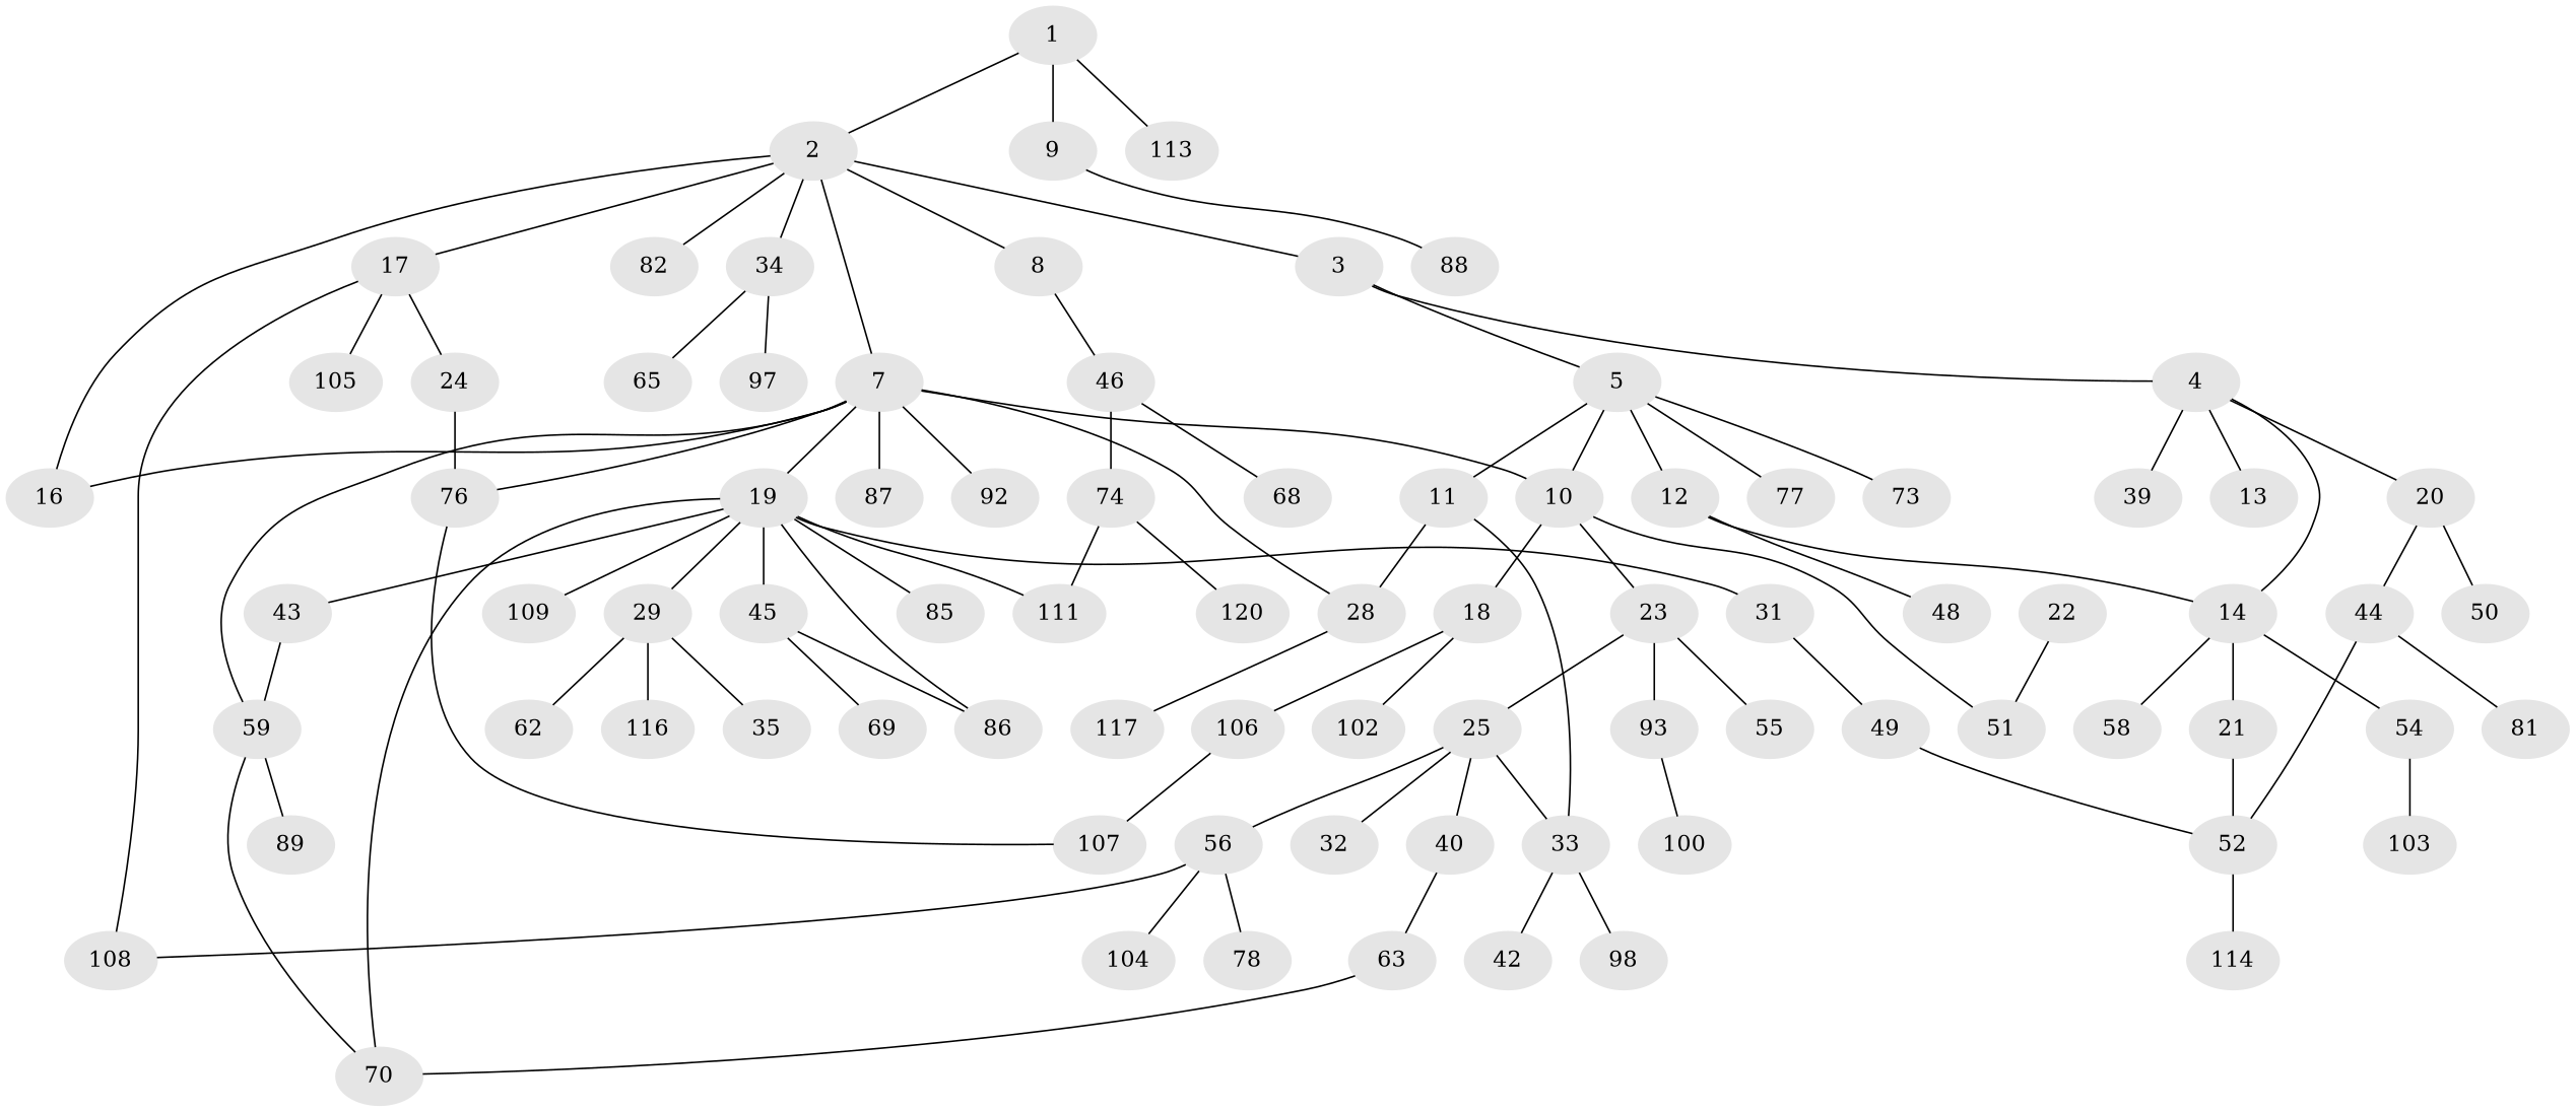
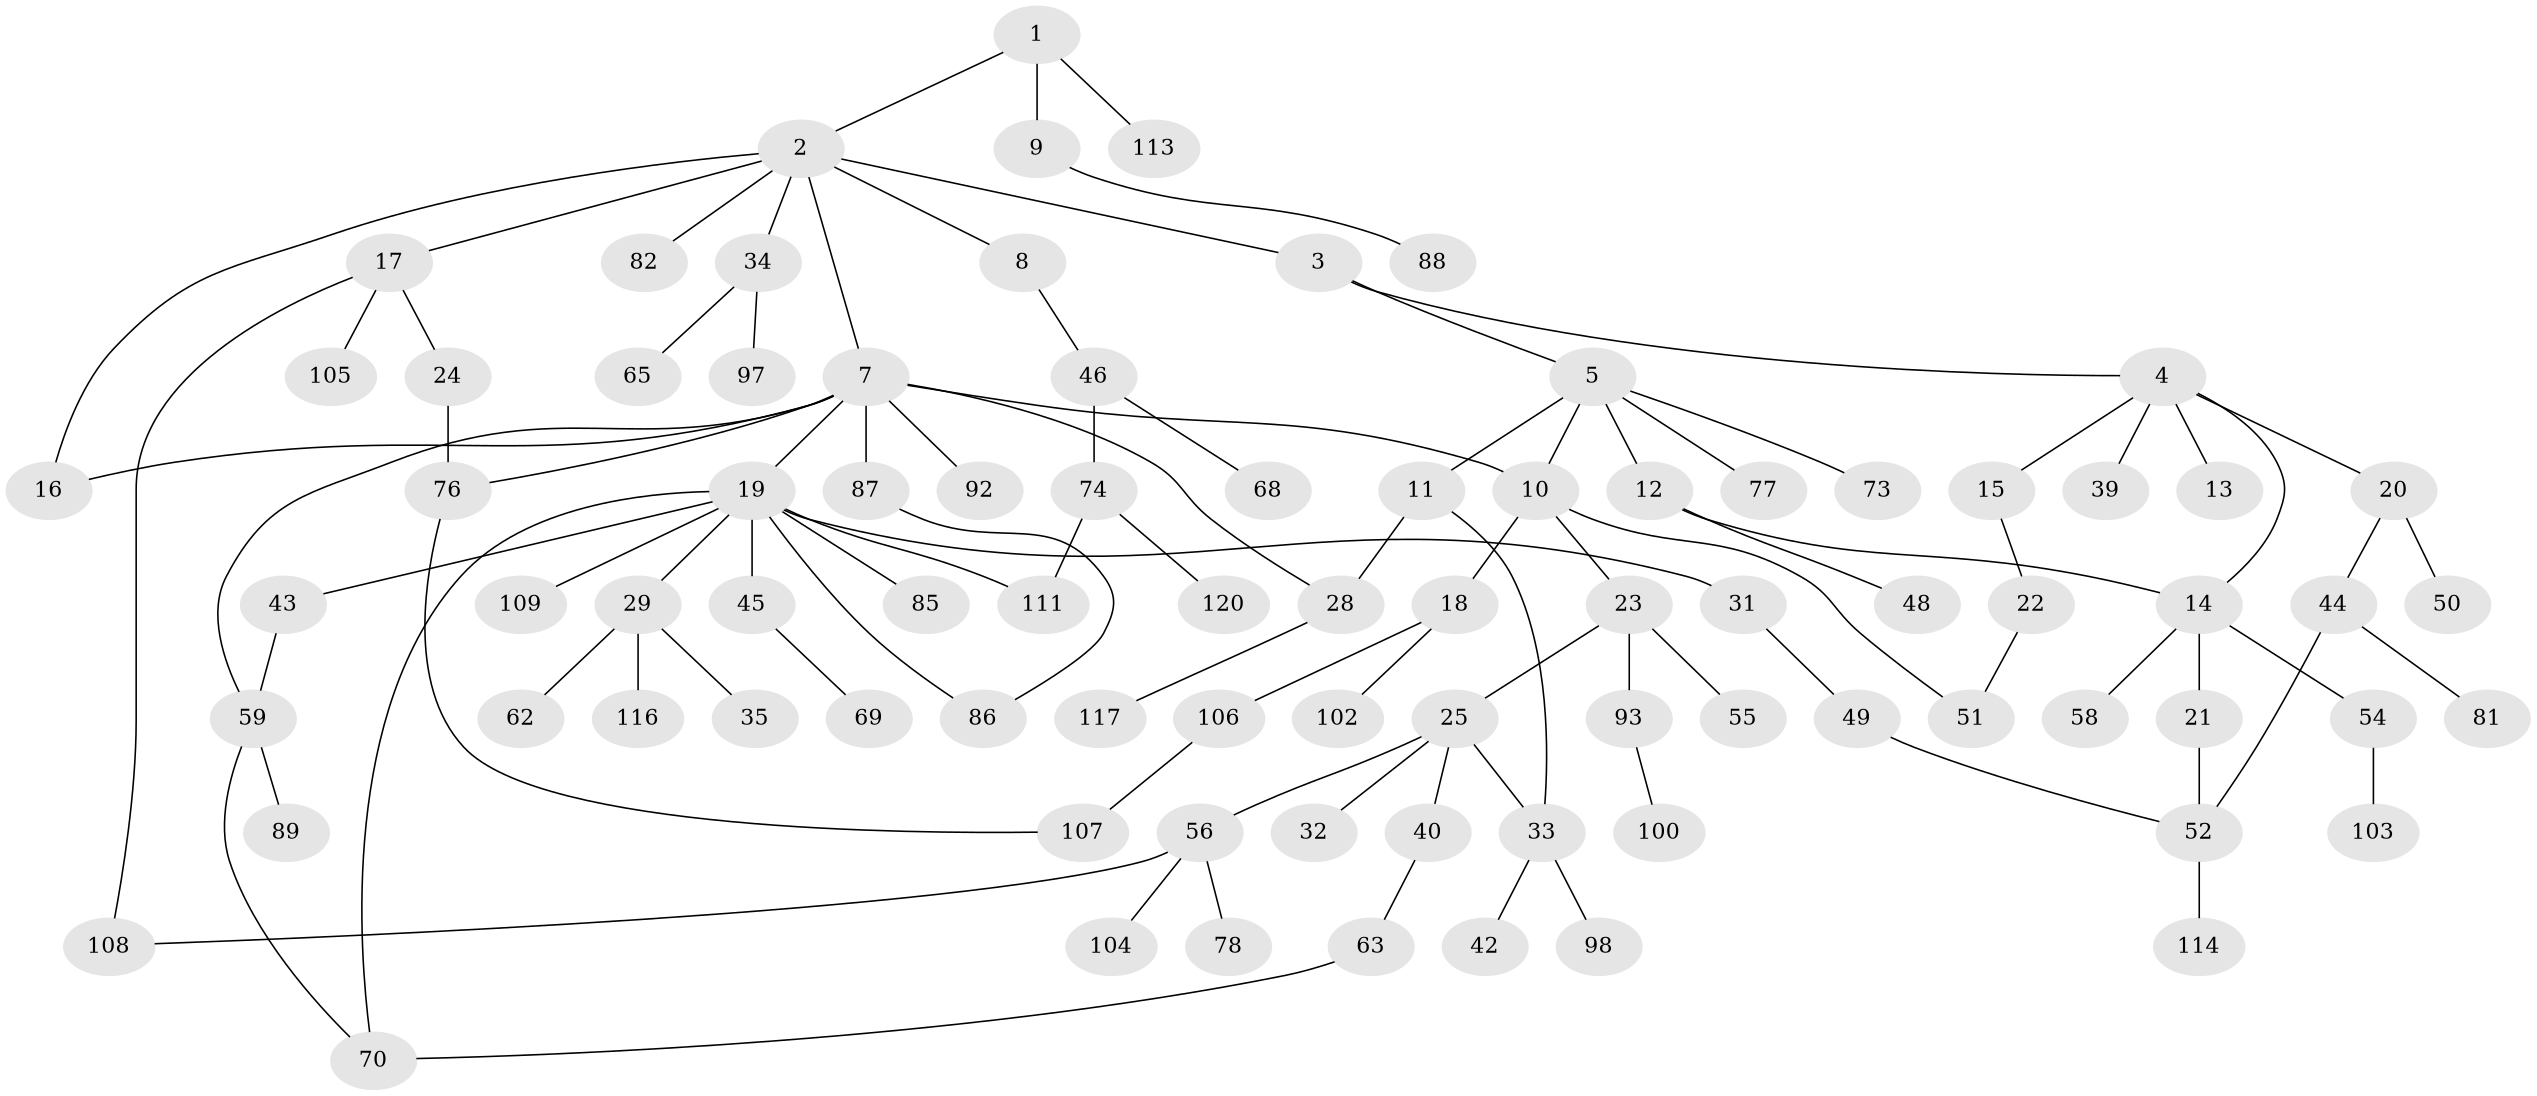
  graph {
    node [color=gray90 style=filled]
    1 [super="+84"]
    2 [super="+6"]
    9
    113
    3 [super="+95"]
    7 [super="+66"]
    8
    16 [super="+109"]
    17 [super="+37"]
    34 [super="+96"]
    82
    88
    4 [super="+75"]
    5 [super="+47"]
    10 [super="+80"]
    19 [super="+72"]
    28 [super="+57"]
    59 [super="+83"]
    76
    87
    92
    46
    24 [super="+30"]
    105
    108
    65 [super="+67"]
    97
    13
    14 [super="+53"]
+   15
    20 [super="+26"]
    39
    11 [super="+38"]
    12 [super="+27"]
    73
    77
    21
    54 [super="+94"]
    58
    22
    44
    50
    18 [super="+71"]
    23 [super="+79"]
    51
    33 [super="+41"]
    48
    29 [super="+64"]
    31
    43
    45 [super="+122"]
    70 [super="+99"]
    85
    86 [super="+119"]
    n55 [label=109]
    111 [super="+112"]
    117
    89
    107 [super="+115"]
    68 [super="+121"]
    74
    102
    106
    25 [super="+36"]
    55
    93
    42 [super="+110"]
    98
    52 [super="+90"]
    103
    35
    62
    116
    49 [super="+61"]
    69
    81
    114
    32 [super="+60"]
    40 [super="+118"]
    56 [super="+91"]
    100
    63
    78
    104
    120
    1 -- 2
    1 -- 9
    1 -- 113
    2 -- 3
    2 -- 7
    2 -- 8
    2 -- 16
    2 -- 17
    2 -- 34
    2 -- 82
    9 -- 88
    3 -- 4
    3 -- 5
    7 -- 16
    7 -- 10
    7 -- 19
    7 -- 28
    7 -- 59
    7 -- 76
    7 -- 87
    7 -- 92
    8 -- 46
    17 -- 24
    17 -- 105
    17 -- 108
    34 -- 65
    34 -- 97
    4 -- 13
    4 -- 14
+   4 -- 15
    4 -- 20
    4 -- 39
    5 -- 10
    5 -- 11
    5 -- 12
    5 -- 73
    5 -- 77
    10 -- 18
    10 -- 23
    10 -- 51
    19 -- 29
    19 -- 31
    19 -- 43
    19 -- 45
    19 -- 70
    19 -- 85
    19 -- 86
    19 -- n55
    19 -- 111
    28 -- 117
    59 -- 70
    59 -- 89
    76 -- 107
    46 -- 68
    46 -- 74
    24 -- 76
    14 -- 21
    14 -- 54
    14 -- 58
+   15 -- 22
    20 -- 44
    20 -- 50
    11 -- 28
    11 -- 33
    12 -- 14
    12 -- 48
    21 -- 52
    54 -- 103
    22 -- 51
    44 -- 52
    44 -- 81
    18 -- 102
    18 -- 106
    23 -- 25
    23 -- 55
    23 -- 93
    33 -- 42
    33 -- 98
    29 -- 35
    29 -- 62
    29 -- 116
    31 -- 49
    43 -- 59
-   45 -- 86
+   87 -- 86
    45 -- 69
    74 -- 111
    74 -- 120
    106 -- 107 [weight=2]
    25 -- 33
    25 -- 32
    25 -- 40
    25 -- 56
    93 -- 100
    52 -- 114
    49 -- 52
    40 -- 63
    56 -- 108
    56 -- 78
    56 -- 104
    63 -- 70
  }
